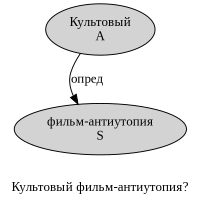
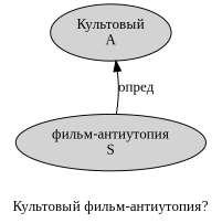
  digraph {
    label="Культовый фильм-антиутопия?"
    fontname="Liberation Serif"
    node [fillcolor=lightgray penwidth=1 shape=ellipse style=filled fontname="Liberation Serif"]
    n1 [label="Культовый\nA"]
    n2 [label="фильм-антиутопия\nS"]
-   n1 -> n2 [label="опред" fontname="Liberation Serif"]
+   n2 -> n1 [label="опред" fontname="Liberation Serif"]
  }
